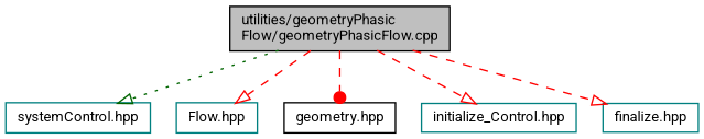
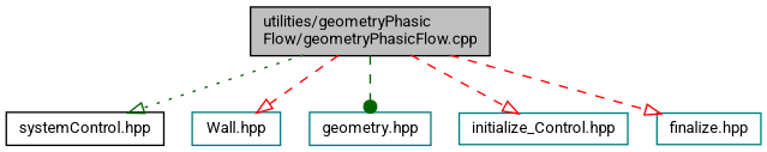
  digraph {
    fontname=Roboto
    node [color=black fillcolor=white fontname=Roboto fontsize=10 shape=record style=filled]
    edge [arrowhead=onormal color=red fontname=Roboto fontsize=10 labelfontname=Helvetica labelfontsize=10 style=dashed]
    n1 [fillcolor=grey75 fontcolor=black height=0.2 label="utilities/geometryPhasic\lFlow/geometryPhasicFlow.cpp" width=0.4]
-   n2 [color=teal height=0.2 label="systemControl.hpp" width=0.4]
-   n3 [color=teal height=0.2 label="Flow.hpp" width=0.4]
-   n4 [height=0.2 label="geometry.hpp" width=0.4]
+   n2 [height=0.2 label="systemControl.hpp" width=0.4]
+   n3 [color=teal height=0.2 label="Wall.hpp" width=0.4]
+   n4 [color=teal height=0.2 label="geometry.hpp" width=0.4]
    n5 [color=teal height=0.2 label="initialize_Control.hpp" width=0.4]
    n6 [color=teal height=0.2 label="finalize.hpp" width=0.4]
    n1 -> n2 [color=darkgreen style=dotted]
    n1 -> n3
-   n1 -> n4 [arrowhead=dot]
+   n1 -> n4 [arrowhead=dot color=darkgreen]
    n1 -> n5
    n1 -> n6
  }
